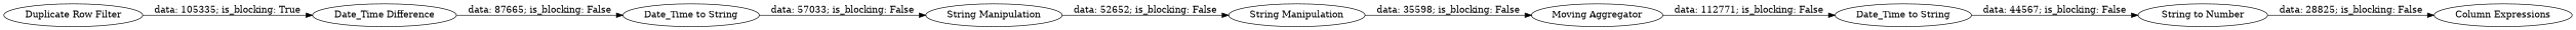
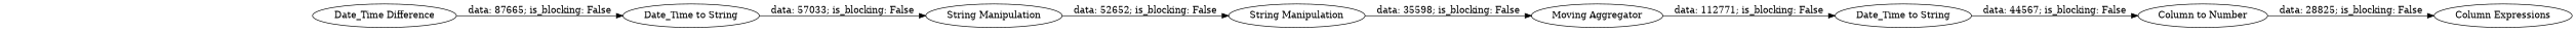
  digraph {
    rankdir=LR
-   n1 [label="String to Number"]
+   n1 [label="Column to Number"]
    n2 [label="Column Expressions"]
    n3 [label="Date_Time to String"]
    n4 [label="String Manipulation"]
    n5 [label="String Manipulation"]
-   n6 [label="Duplicate Row Filter"]
    n7 [label="Date_Time Difference"]
    n8 [label="Moving Aggregator"]
    n9 [label="Date_Time to String"]
    n1 -> n2 [label="data: 28825; is_blocking: False"]
    n3 -> n4 [label="data: 57033; is_blocking: False"]
    n4 -> n5 [label="data: 52652; is_blocking: False"]
    n5 -> n8 [label="data: 35598; is_blocking: False"]
-   n6 -> n7 [label="data: 105335; is_blocking: True"]
    n7 -> n3 [label="data: 87665; is_blocking: False"]
    n8 -> n9 [label="data: 112771; is_blocking: False"]
    n9 -> n1 [label="data: 44567; is_blocking: False"]
  }
